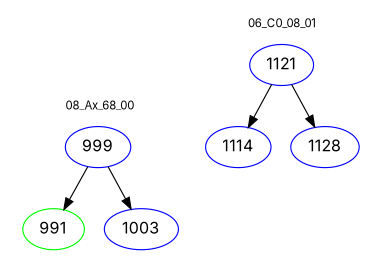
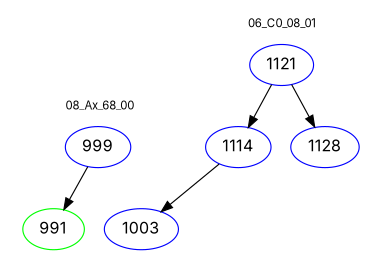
  digraph {
    fontname=Inter
    node [color=blue fontname=Inter]
    edge [color=black fontname=Inter]
    n1 [label=999]
    n2 [color=green label=991]
    n3 [label=1003]
    n4 [label=1121]
    n5 [label=1114]
    n6 [label=1128]
    subgraph cluster_1 {
      color=white
      fontsize=10
      label="08_Ax_68_00"
      n1
      n2
      n3
    }
    subgraph cluster_2 {
      color=white
      fontsize=10
      label="06_C0_08_01"
      n4
      n5
      n6
    }
    n1 -> n2
-   n1 -> n3
+   n5 -> n3
    n4 -> n5
    n4 -> n6
  }
